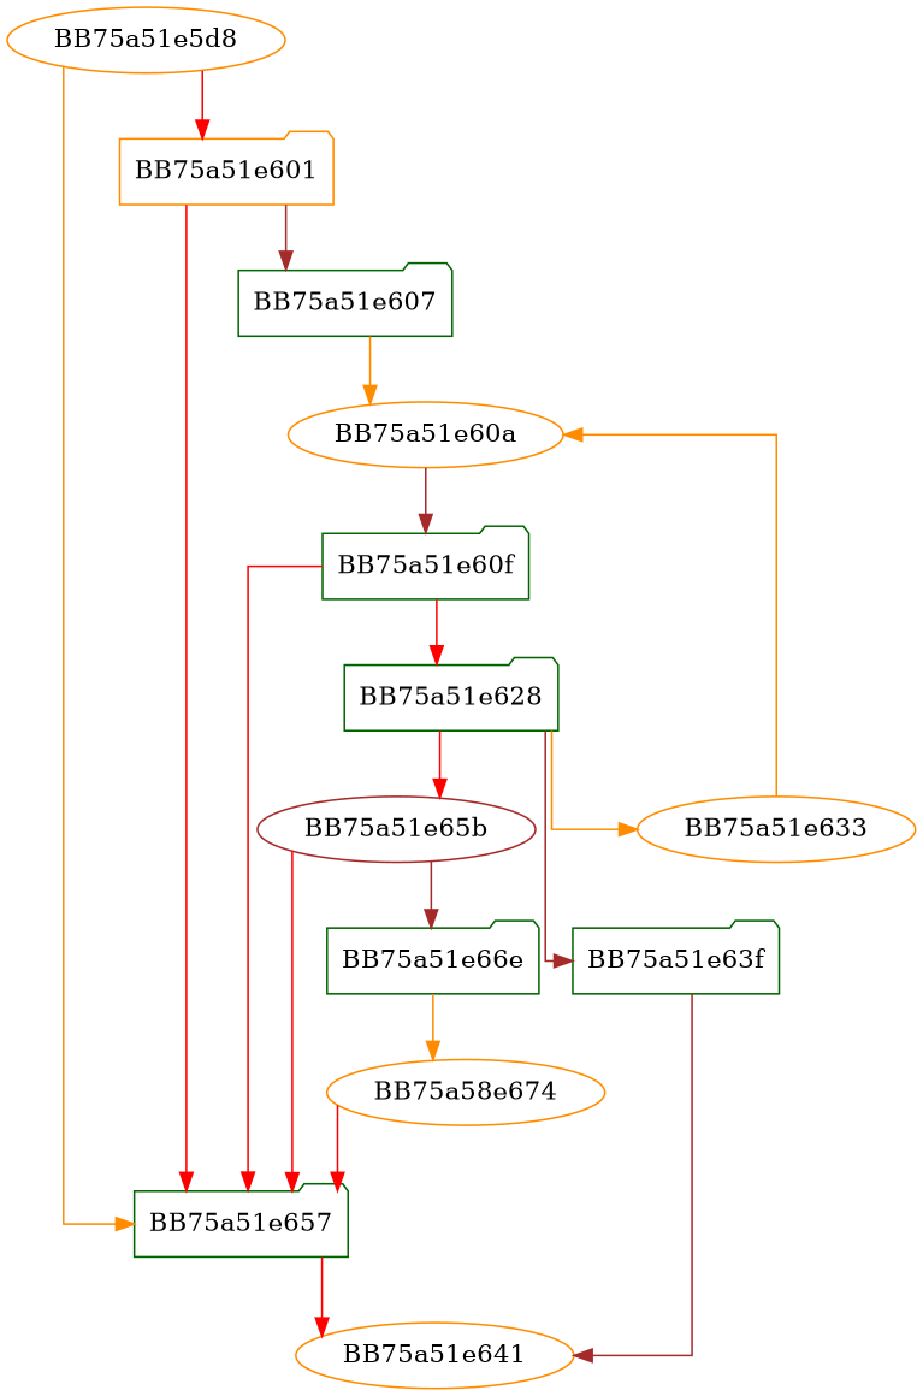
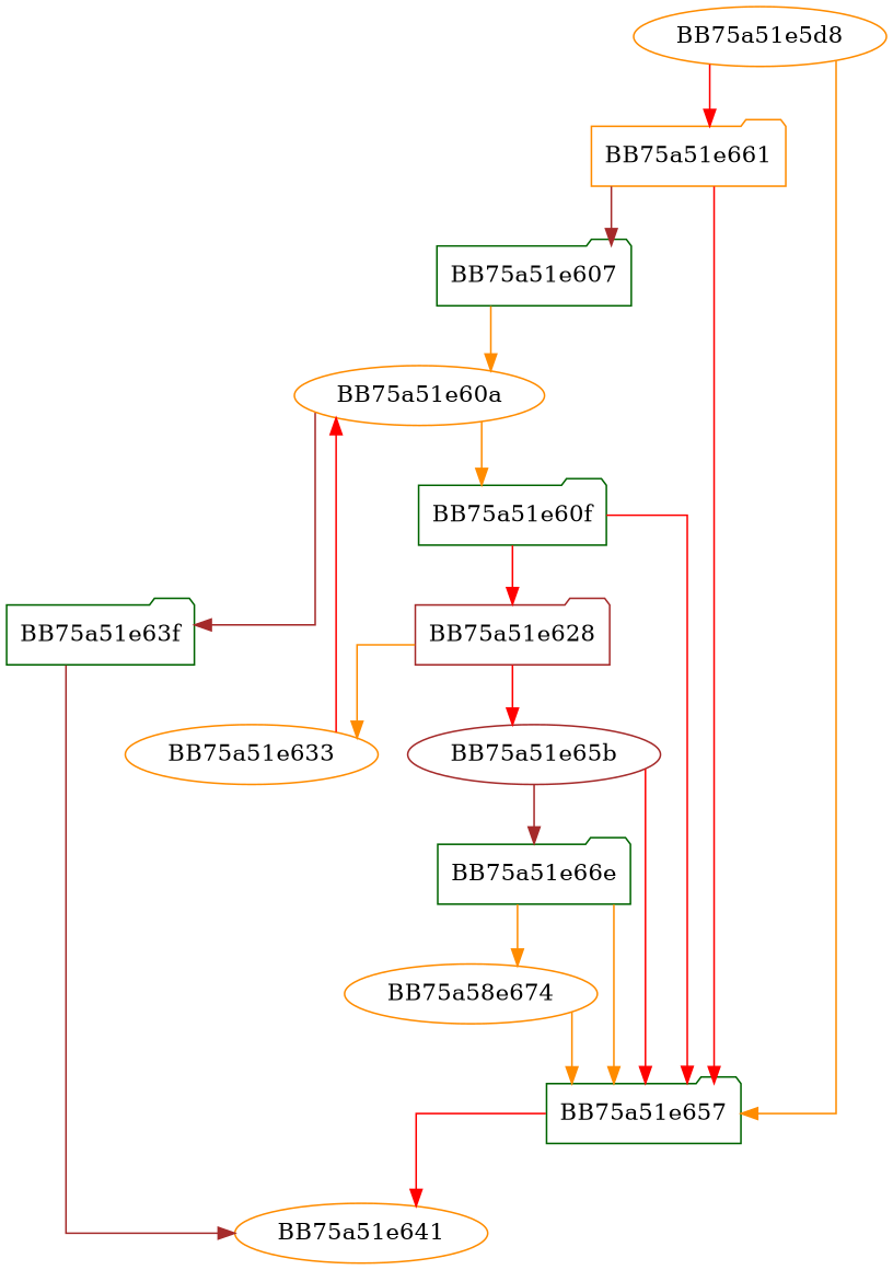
  digraph {
    splines=ortho
    node [color=darkorange shape=folder]
    edge [color=red]
    BB75a51e5d8 [shape=ellipse]
    BB75a51e657 [color=darkgreen]
-   BB75a51e601
+   BB75a51e601 [label=BB75a51e661]
    BB75a51e641 [shape=ellipse]
    BB75a51e607 [color=darkgreen]
    BB75a51e60a [shape=ellipse]
    BB75a51e63f [color=darkgreen]
    BB75a51e60f [color=darkgreen]
-   BB75a51e628 [color=darkgreen]
+   BB75a51e628 [color=brown]
    BB75a51e65b [color=brown shape=ellipse]
    BB75a51e633 [shape=ellipse]
    BB75a51e66e [color=darkgreen]
    n13 [label=BB75a58e674 shape=ellipse]
    BB75a51e5d8 -> BB75a51e657 [color=darkorange]
    BB75a51e5d8 -> BB75a51e601
    BB75a51e657 -> BB75a51e641
    BB75a51e601 -> BB75a51e657
    BB75a51e601 -> BB75a51e607 [color=brown]
    BB75a51e607 -> BB75a51e60a [color=darkorange]
-   BB75a51e628 -> BB75a51e63f [color=brown]
-   BB75a51e60a -> BB75a51e60f [color=brown]
+   BB75a51e60a -> BB75a51e63f [color=brown]
+   BB75a51e60a -> BB75a51e60f [color=darkorange]
    BB75a51e63f -> BB75a51e641 [color=brown]
    BB75a51e60f -> BB75a51e657
    BB75a51e60f -> BB75a51e628
    BB75a51e628 -> BB75a51e65b
    BB75a51e628 -> BB75a51e633 [color=darkorange]
    BB75a51e65b -> BB75a51e657
    BB75a51e65b -> BB75a51e66e [color=brown]
-   BB75a51e633 -> BB75a51e60a [color=darkorange]
+   BB75a51e633 -> BB75a51e60a
+   BB75a51e66e -> BB75a51e657 [color=darkorange]
    BB75a51e66e -> n13 [color=darkorange]
-   n13 -> BB75a51e657
+   n13 -> BB75a51e657 [color=darkorange]
  }
